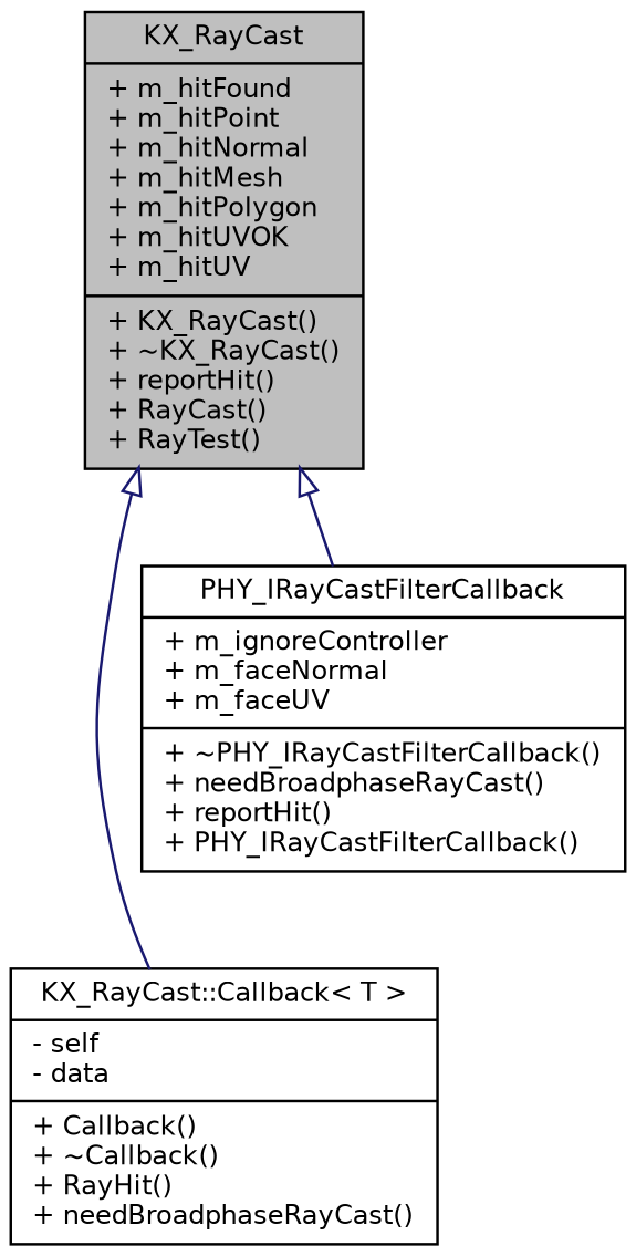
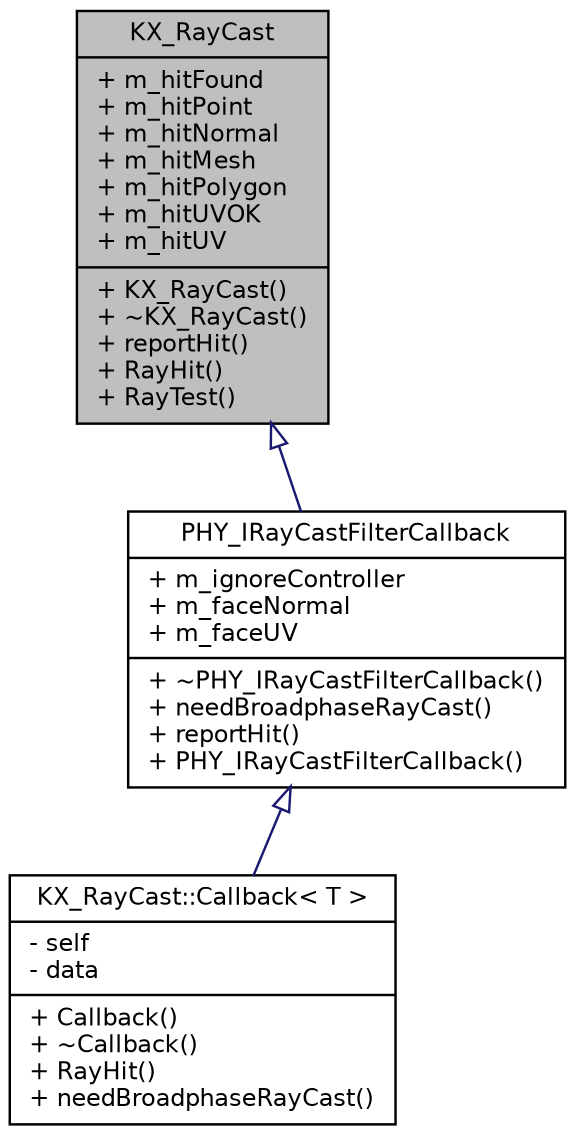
  digraph {
    node [color=black fillcolor=white fontname=Helvetica fontsize=10 shape=record style=filled]
    edge [arrowtail=empty color=midnightblue dir=back fontname=Helvetica fontsize=10 labelfontname=Helvetica labelfontsize=10 style=solid]
-   n1 [fillcolor=grey75 fontcolor=black height=0.2 label="{KX_RayCast\n|+ m_hitFound\l+ m_hitPoint\l+ m_hitNormal\l+ m_hitMesh\l+ m_hitPolygon\l+ m_hitUVOK\l+ m_hitUV\l|+ KX_RayCast()\l+ ~KX_RayCast()\l+ reportHit()\l+ RayCast()\l+ RayTest()\l}" width=0.4]
+   n1 [fillcolor=grey75 fontcolor=black height=0.2 label="{KX_RayCast\n|+ m_hitFound\l+ m_hitPoint\l+ m_hitNormal\l+ m_hitMesh\l+ m_hitPolygon\l+ m_hitUVOK\l+ m_hitUV\l|+ KX_RayCast()\l+ ~KX_RayCast()\l+ reportHit()\l+ RayHit()\l+ RayTest()\l}" width=0.4]
    n2 [height=0.2 label="{KX_RayCast::Callback\< T \>\n|- self\l- data\l|+ Callback()\l+ ~Callback()\l+ RayHit()\l+ needBroadphaseRayCast()\l}" width=0.4]
    n3 [height=0.2 label="{PHY_IRayCastFilterCallback\n|+ m_ignoreController\l+ m_faceNormal\l+ m_faceUV\l|+ ~PHY_IRayCastFilterCallback()\l+ needBroadphaseRayCast()\l+ reportHit()\l+ PHY_IRayCastFilterCallback()\l}" width=0.4]
-   n1 -> n2
+   n3 -> n2
    n1 -> n3
  }
